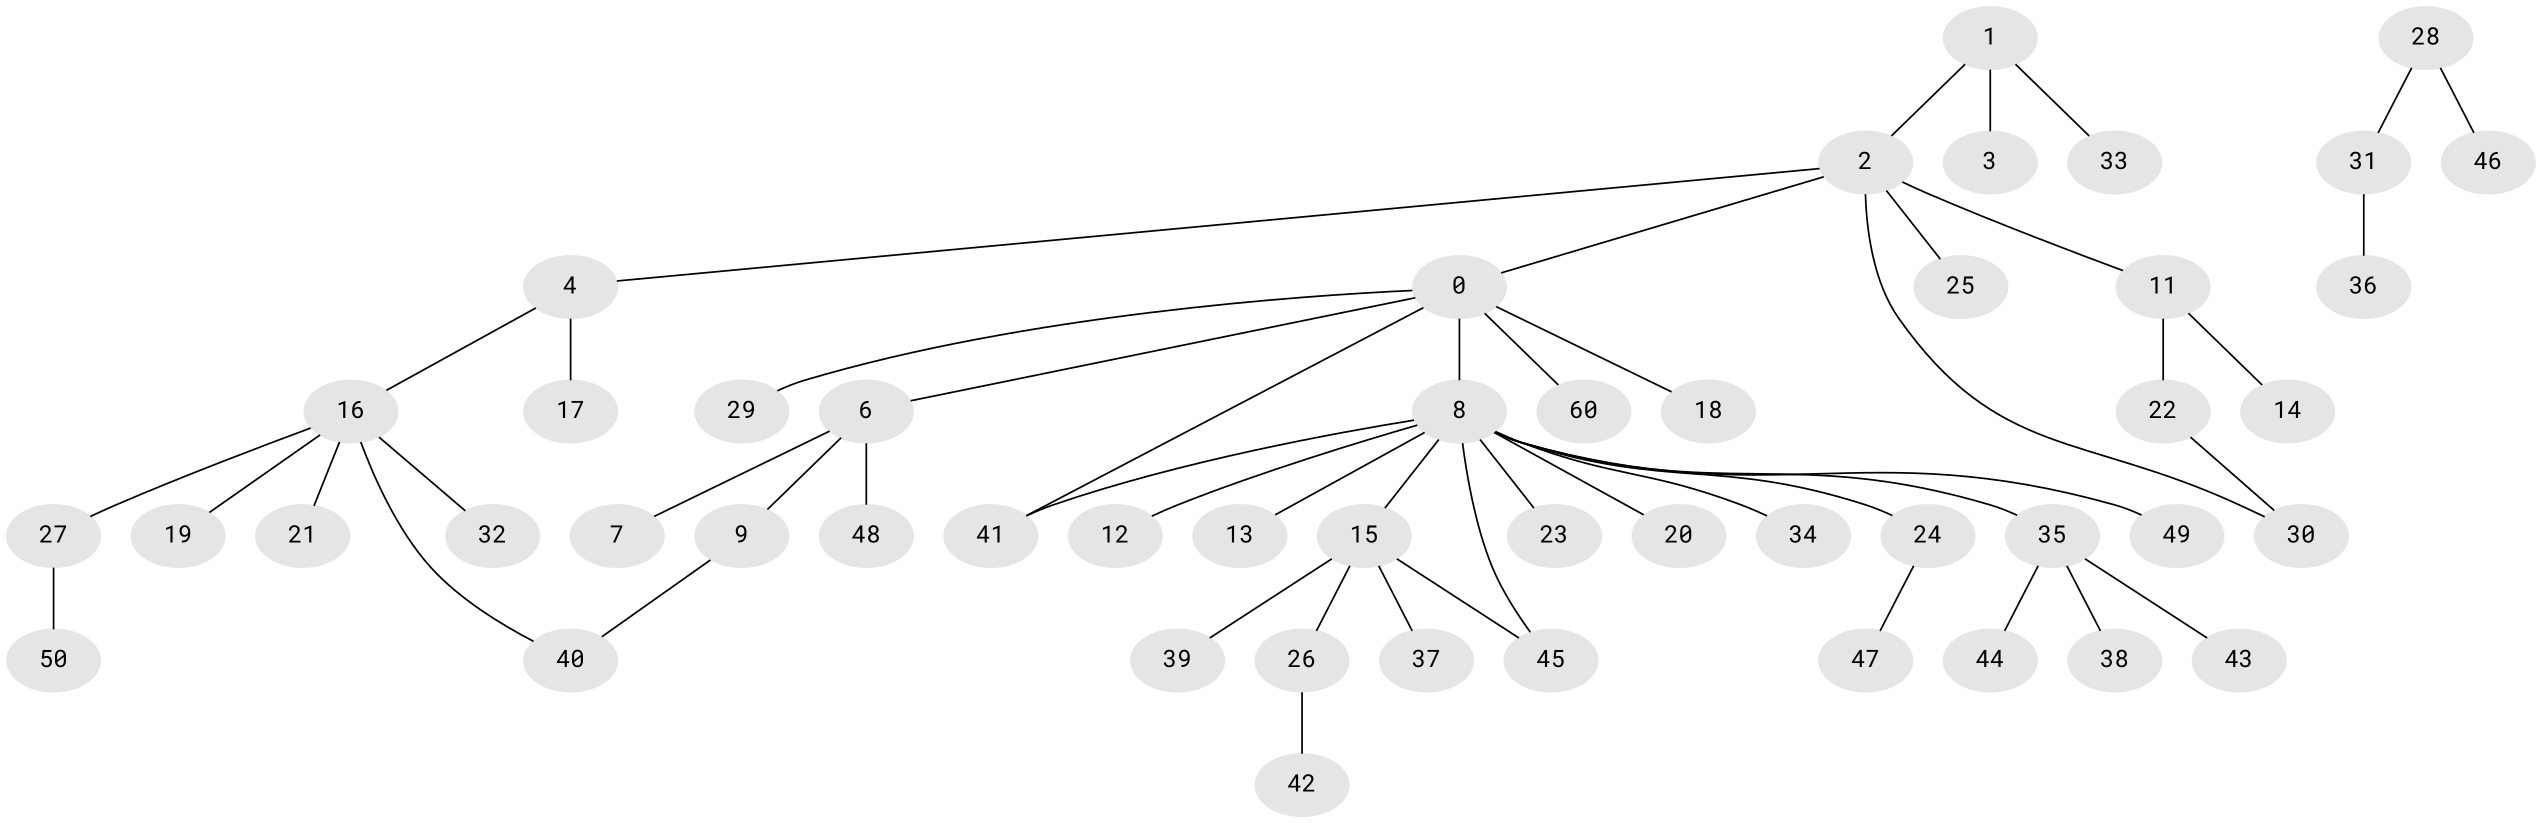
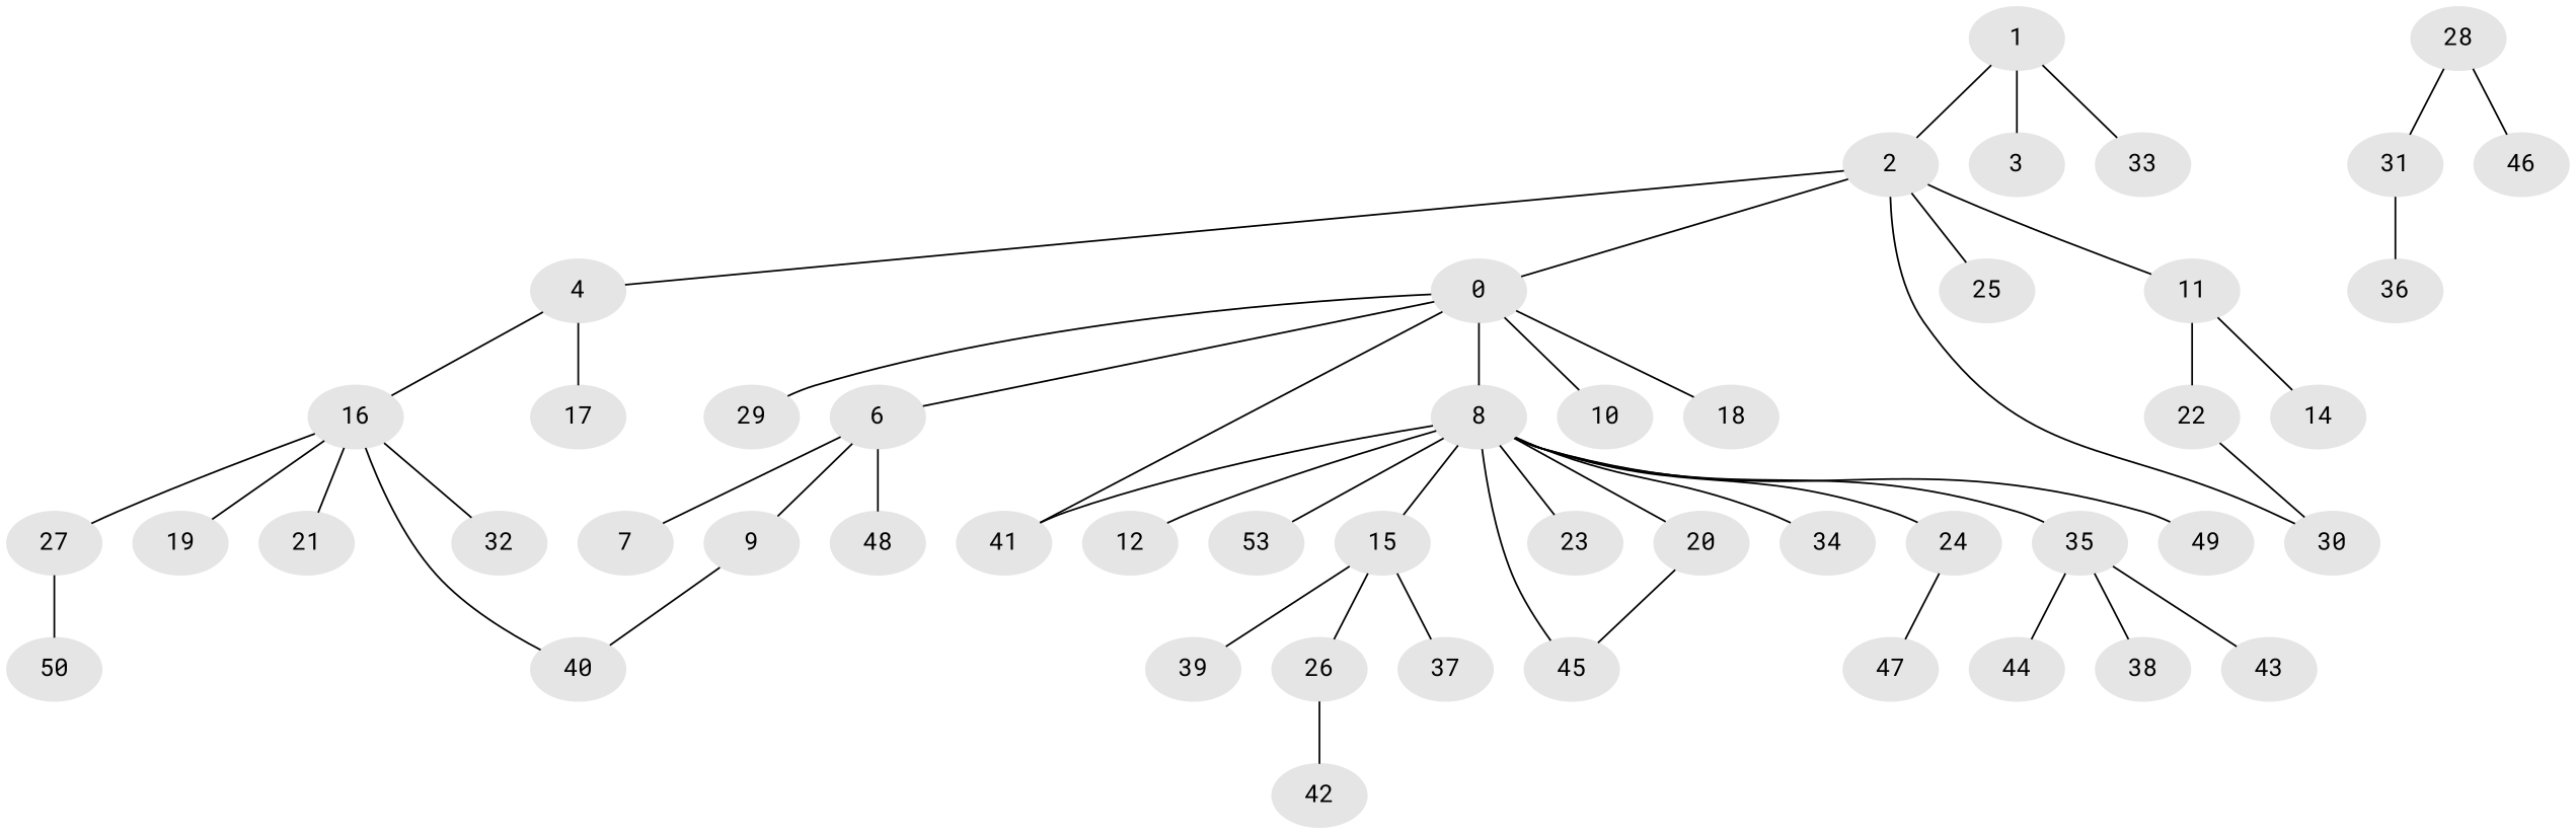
  graph {
    fontname="Roboto Mono"
    node [color=gray90 fontname="Roboto Mono" style=filled]
    edge [fontname="Roboto Mono"]
    1
    2
    3
    33
    4
    n6 [label=0]
    11
    25
    30
    16
    17
    6
    8
-   10 [label=60]
+   10
    18
    29
    41
    14
    22
    40
    19
    21
    27
    32
    7
    9
    48
    12
-   13
+   13 [label=53]
    15
    20
    23
    24
    34
    35
    45
    49
    26
    37
    39
    47
    38
    43
    44
    42
    50
    28
    31
    46
    36
    1 -- 2
    1 -- 3
    1 -- 33
    2 -- 4
    2 -- n6
    2 -- 11
    2 -- 25
    2 -- 30
    4 -- 16
    4 -- 17
    n6 -- 6
    n6 -- 8
    n6 -- 10
    n6 -- 18
    n6 -- 29
    n6 -- 41
    11 -- 14
    11 -- 22
    16 -- 40
    16 -- 19
    16 -- 21
    16 -- 27
    16 -- 32
    6 -- 7
    6 -- 9
    6 -- 48
    8 -- 41
    8 -- 12
    8 -- 13
    8 -- 15
    8 -- 20
    8 -- 23
    8 -- 24
    8 -- 34
    8 -- 35
    8 -- 45
    8 -- 49
    22 -- 30
    27 -- 50
    9 -- 40
-   15 -- 45
+   20 -- 45
    15 -- 26
    15 -- 37
    15 -- 39
    24 -- 47
    35 -- 38
    35 -- 43
    35 -- 44
    26 -- 42
    28 -- 31
    28 -- 46
    31 -- 36
  }
